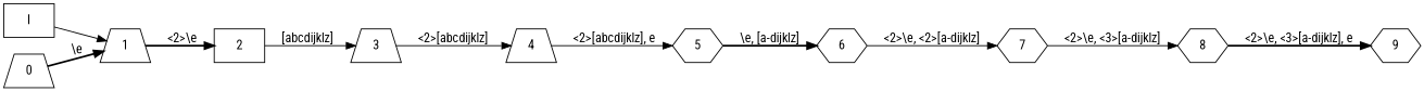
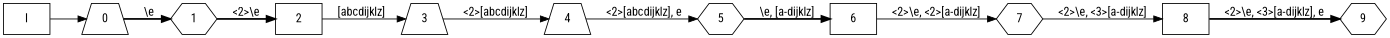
  digraph {
    fontname="Roboto Condensed"
    rankdir=LR
    vcsn_context="lal(a-z), z"
    node [fontname="Roboto Condensed" shape=hexagon]
    edge [fontname="Roboto Condensed" style=solid]
    I [shape=box]
    0 [shape=trapezium]
-   1 [shape=trapezium]
+   1
    2 [shape=box]
    3 [shape=trapezium]
    4 [shape=trapezium]
    5
-   6
+   6 [shape=box]
    7
-   8
+   8 [shape=box]
    9
-   I -> 1
+   I -> 0
    0 -> 1 [label="\\e" style=bold]
    1 -> 2 [label="<2>\\e" style=bold]
    2 -> 3 [label="[abcdijklz]"]
    3 -> 4 [label="<2>[abcdijklz]"]
    4 -> 5 [label="<2>[abcdijklz], e"]
    5 -> 6 [label="\\e, [a-dijklz]" style=bold]
    6 -> 7 [label="<2>\\e, <2>[a-dijklz]"]
    7 -> 8 [label="<2>\\e, <3>[a-dijklz]"]
    8 -> 9 [label="<2>\\e, <3>[a-dijklz], e" style=bold]
  }
